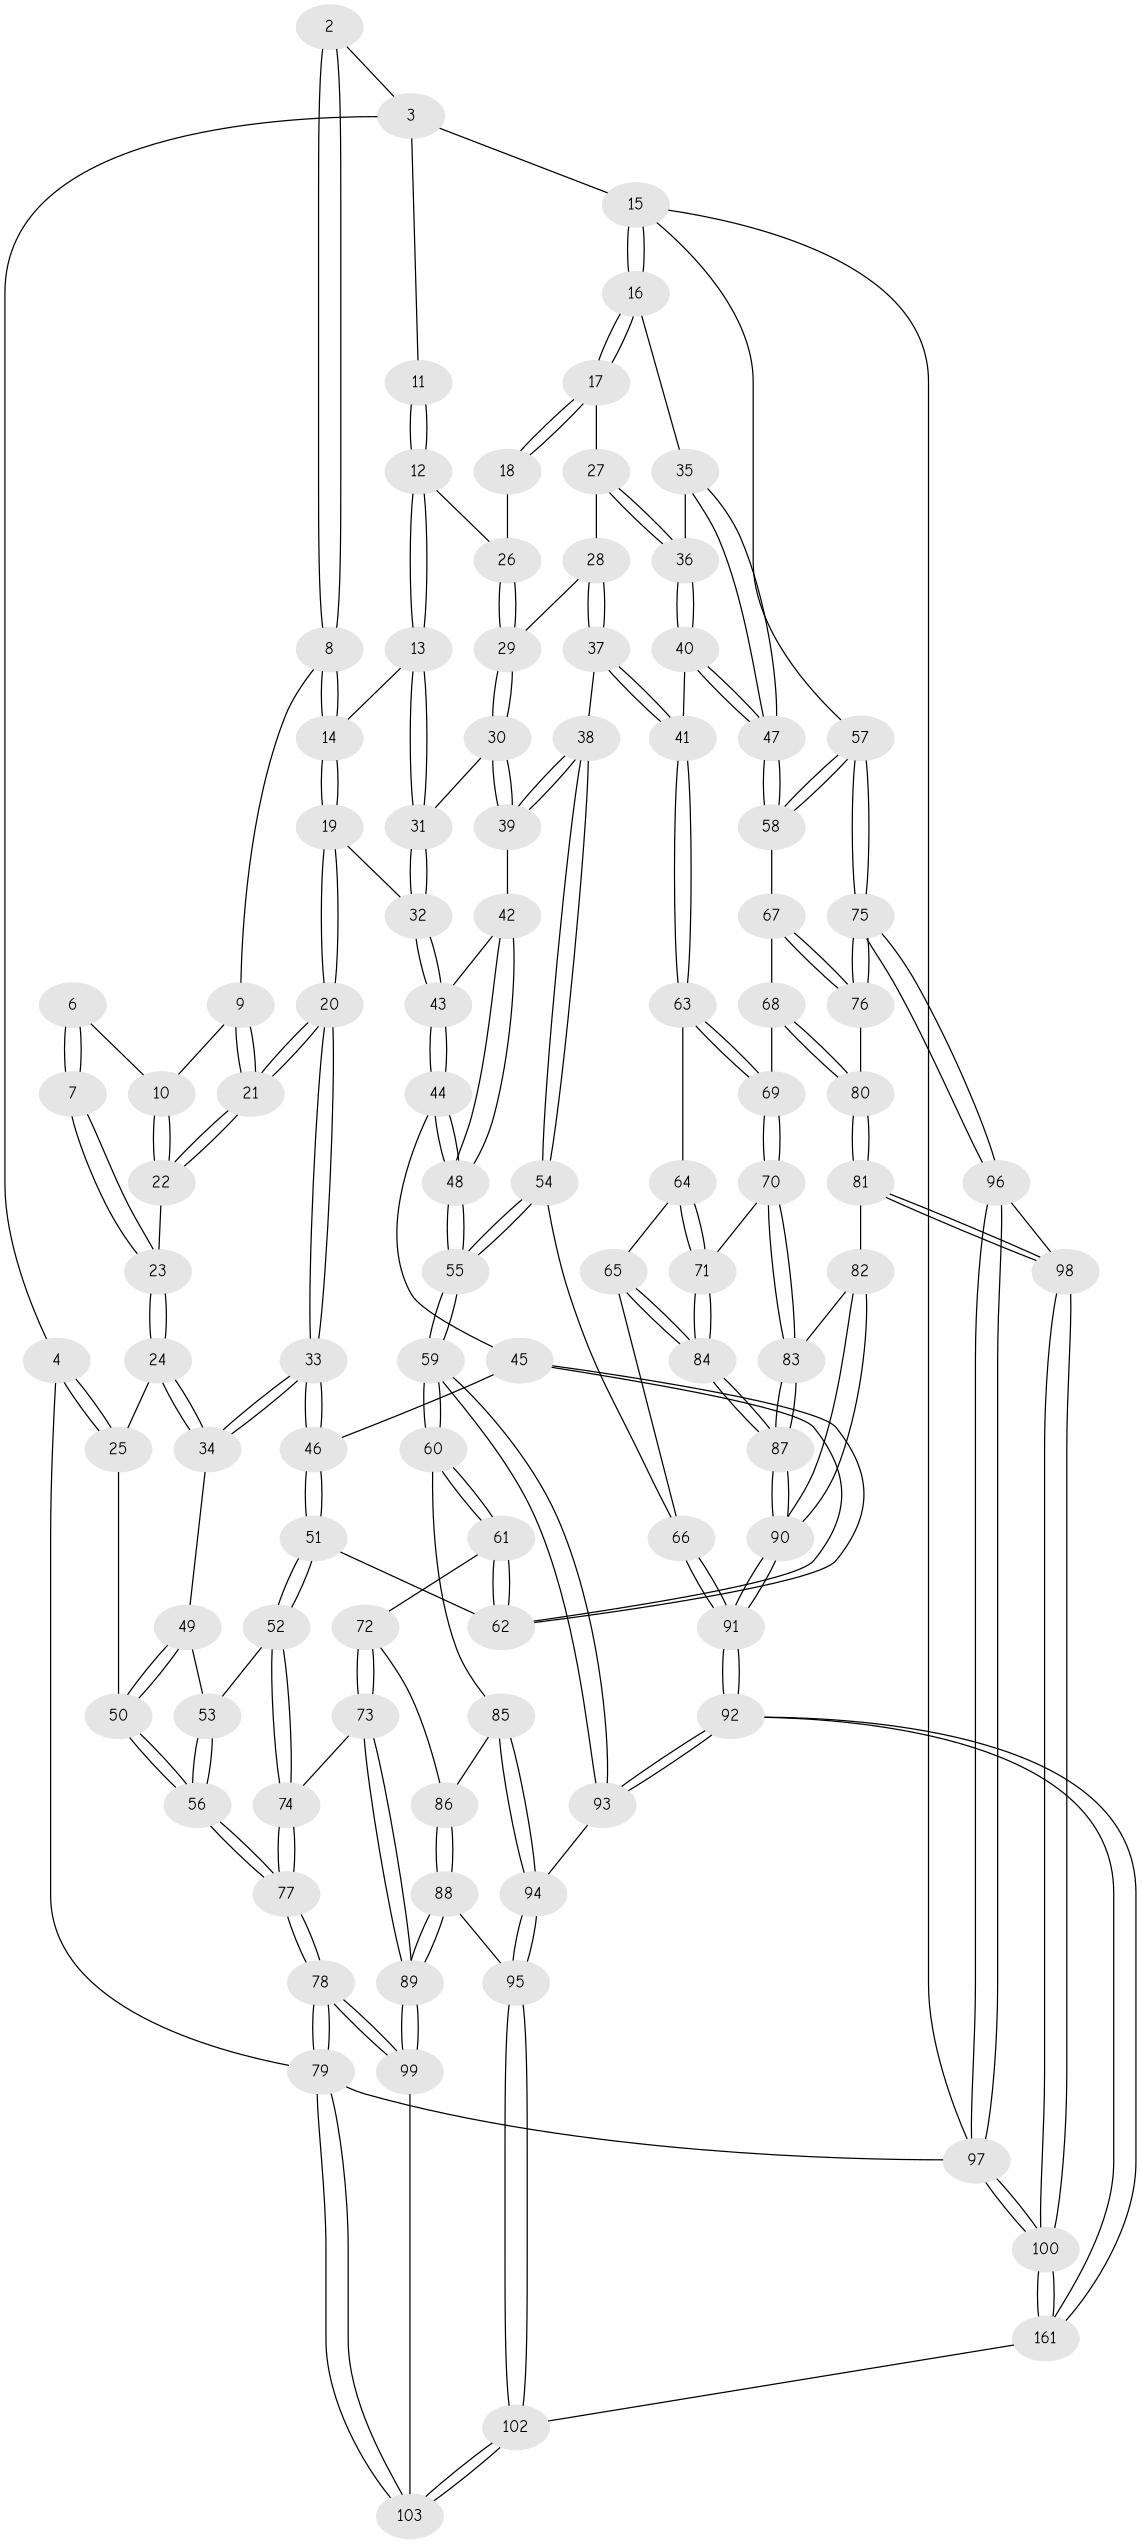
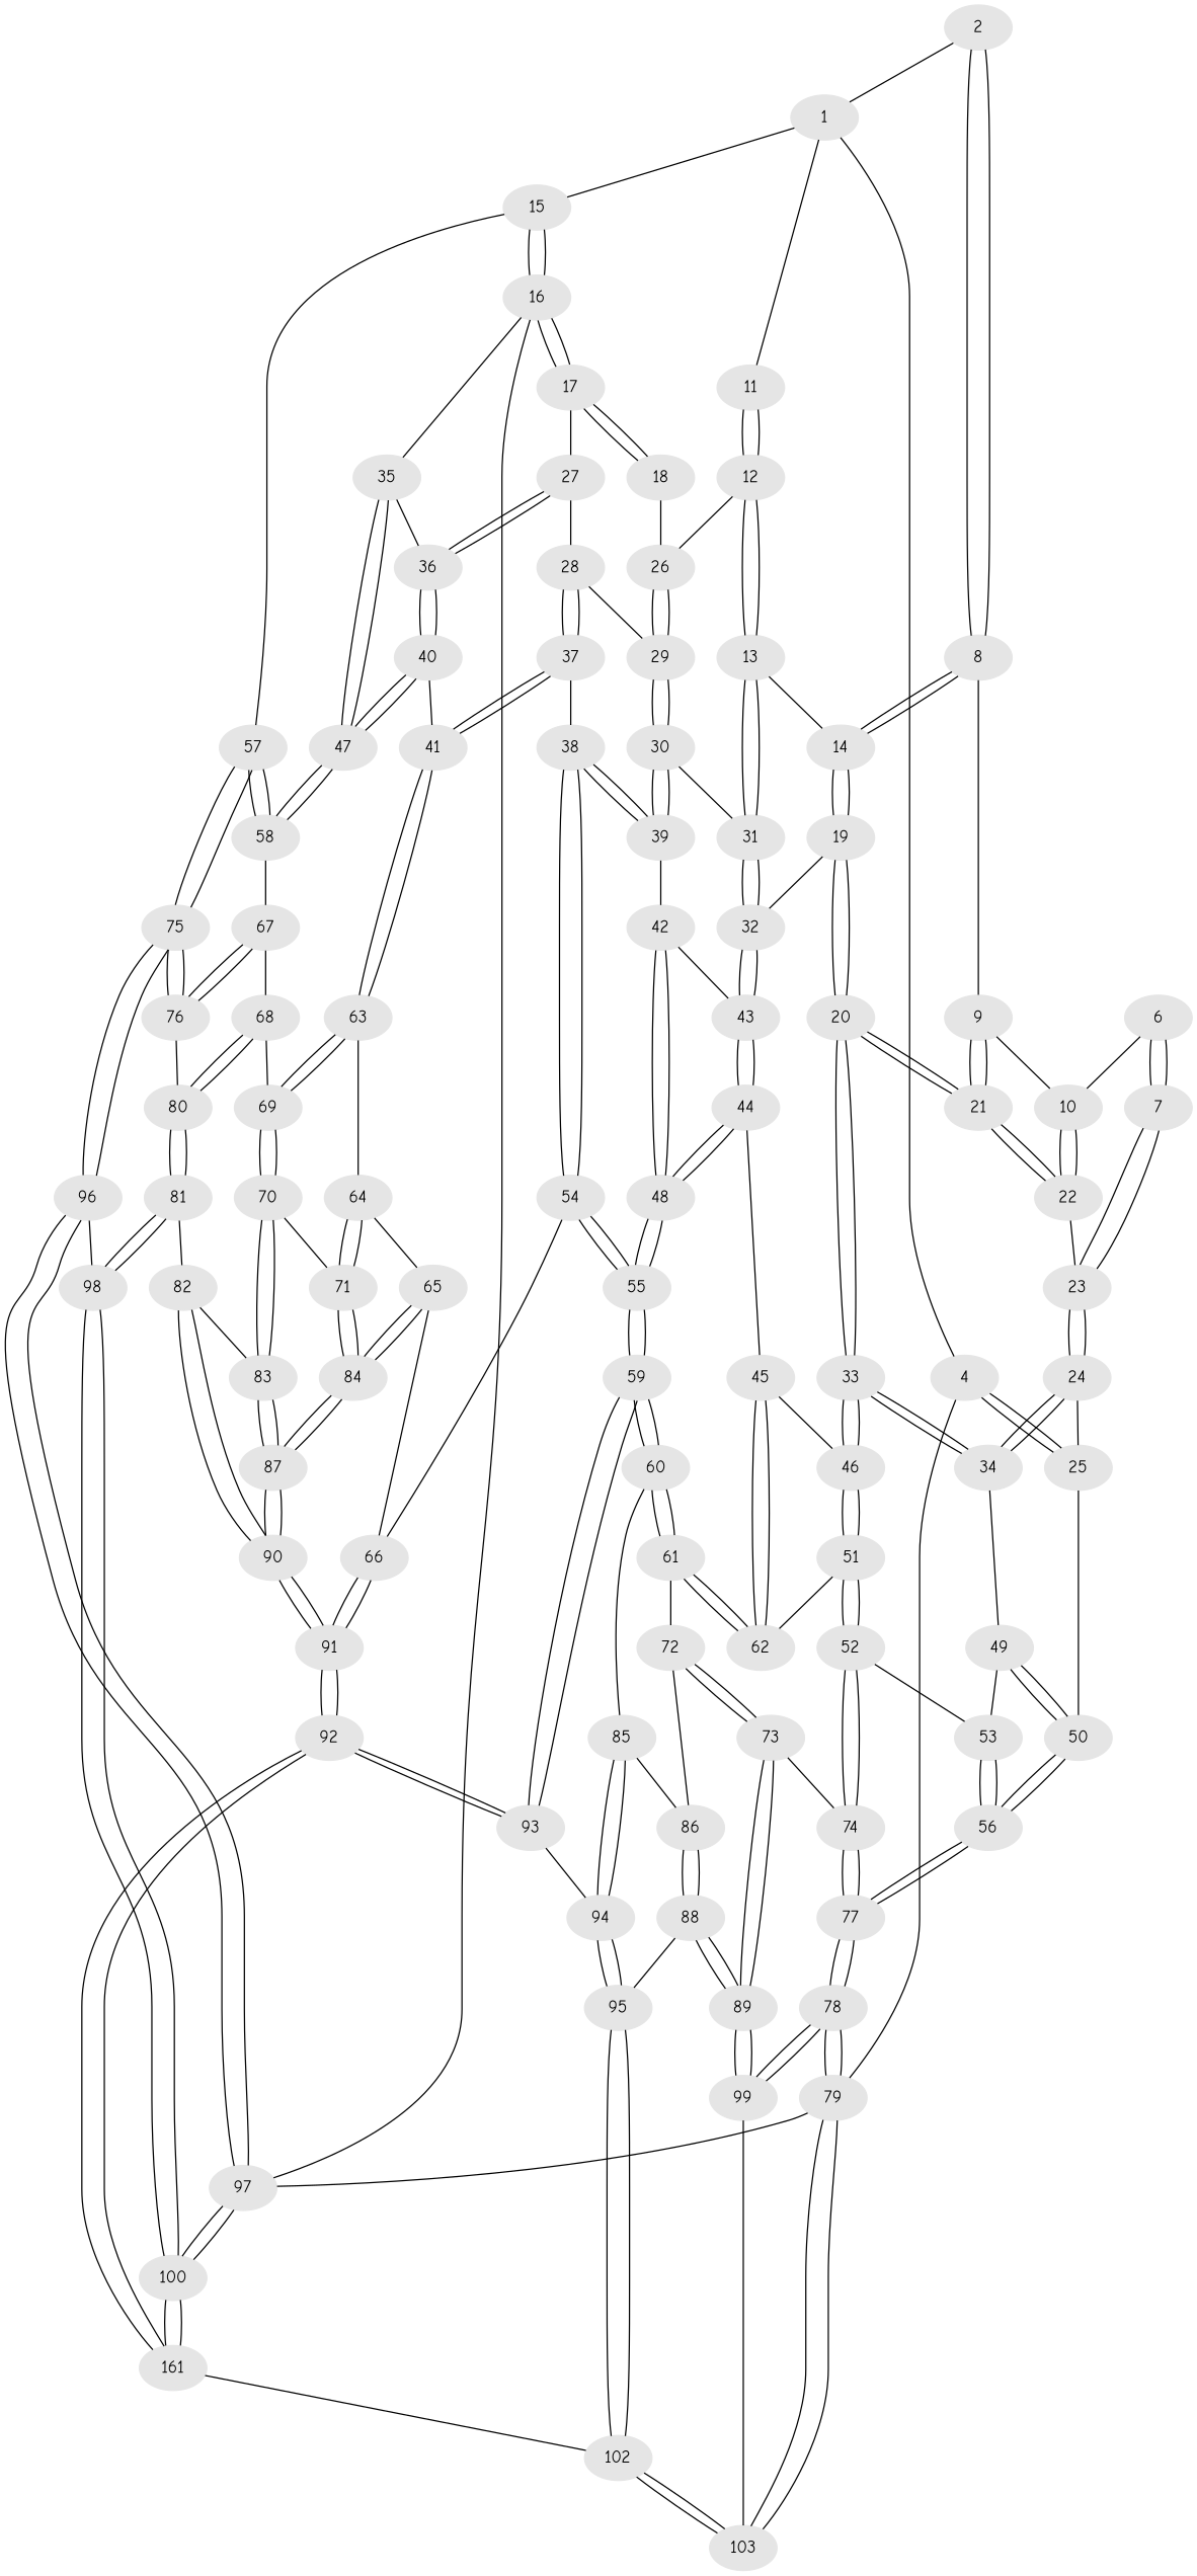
  graph {
    fontname="Comic Neue"
    node [color=gray90 fontname="Comic Neue" style=filled]
    edge [fontname="Comic Neue"]
    2
-   3
+   3 [label=1]
    8
    6
    7
    10
    4
    11
    15
    9
    14
    25
    79
    12
    16
    57
    97
    50
    103
    23
    22
    24
    21
    19
    13
    26
    18
    31
    29
    32
    20
    17
    35
    58
    75
    100
    27
    36
    47
    28
    33
    43
    34
    46
    49
    56
    30
    37
    40
    38
    41
    39
    42
    44
    51
    53
    54
    63
    55
    66
    48
    64
    69
    45
    62
    52
    67
    59
    77
    74
    91
    60
    93
    78
    76
    96
    68
    61
    85
    94
    72
    86
    73
    65
    71
    70
    84
    87
    92
    80
    81
    83
    89
    88
    99
    98
    82
    90
    95
    102
    n101 [label=161]
    2 -- 3
    2 -- 8
    2 -- 8
    3 -- 4
    3 -- 11
    3 -- 15
    8 -- 9
    8 -- 14
    8 -- 14
    6 -- 7
    6 -- 7
    6 -- 10
    7 -- 23
    7 -- 23
    10 -- 22
    10 -- 22
    4 -- 25
    4 -- 25
    4 -- 79
    11 -- 12
    11 -- 12
    15 -- 16
    15 -- 16
    15 -- 57
-   15 -- 97
+   16 -- 97
    9 -- 10
    9 -- 21
    9 -- 21
    14 -- 19
    14 -- 19
    25 -- 50
    79 -- 97
    79 -- 103
    79 -- 103
    12 -- 13
    12 -- 13
    12 -- 26
    16 -- 17
    16 -- 17
    16 -- 35
    57 -- 58
    57 -- 58
    57 -- 75
    57 -- 75
    97 -- 100
    97 -- 100
    50 -- 56
    50 -- 56
    23 -- 24
    23 -- 24
    22 -- 23
    24 -- 25
    24 -- 34
    24 -- 34
    21 -- 22
    21 -- 22
    19 -- 32
    19 -- 20
    19 -- 20
    13 -- 14
    13 -- 31
    13 -- 31
    26 -- 29
    26 -- 29
    18 -- 26
    31 -- 32
    31 -- 32
    29 -- 30
    29 -- 30
    32 -- 43
    32 -- 43
    20 -- 21
    20 -- 21
    20 -- 33
    20 -- 33
    17 -- 18
    17 -- 18
    17 -- 27
    35 -- 36
    35 -- 47
    35 -- 47
    58 -- 67
    75 -- 76
    75 -- 76
    75 -- 96
    75 -- 96
    100 -- n101
    100 -- n101
    27 -- 36
    27 -- 36
    27 -- 28
    36 -- 40
    36 -- 40
    47 -- 58
    47 -- 58
    28 -- 29
    28 -- 37
    28 -- 37
    33 -- 34
    33 -- 34
    33 -- 46
    33 -- 46
    43 -- 44
    43 -- 44
    34 -- 49
    46 -- 51
    46 -- 51
    49 -- 50
    49 -- 50
    49 -- 53
    56 -- 77
    56 -- 77
    30 -- 31
    30 -- 39
    30 -- 39
    37 -- 38
    37 -- 41
    37 -- 41
    40 -- 47
    40 -- 47
    40 -- 41
    38 -- 39
    38 -- 39
    38 -- 54
    38 -- 54
    41 -- 63
    41 -- 63
    39 -- 42
    42 -- 43
    42 -- 48
    42 -- 48
    44 -- 48
    44 -- 48
    44 -- 45
    51 -- 62
    51 -- 52
    51 -- 52
    53 -- 56
    53 -- 56
    54 -- 55
    54 -- 55
    54 -- 66
    63 -- 64
    63 -- 69
    63 -- 69
    55 -- 59
    55 -- 59
    66 -- 91
    66 -- 91
    48 -- 55
    48 -- 55
    64 -- 65
    64 -- 71
    64 -- 71
    69 -- 70
    69 -- 70
    45 -- 46
    45 -- 62
    45 -- 62
    52 -- 53
    52 -- 74
    52 -- 74
    67 -- 76
    67 -- 76
    67 -- 68
    59 -- 60
    59 -- 60
    59 -- 93
    59 -- 93
    77 -- 78
    77 -- 78
    74 -- 77
    74 -- 77
    91 -- 92
    91 -- 92
    60 -- 61
    60 -- 61
    60 -- 85
    93 -- 94
    78 -- 79
    78 -- 79
    78 -- 99
    78 -- 99
    76 -- 80
    96 -- 97
    96 -- 97
    96 -- 98
    68 -- 69
    68 -- 80
    68 -- 80
    61 -- 62
    61 -- 62
    61 -- 72
    85 -- 94
    85 -- 94
    85 -- 86
    94 -- 95
    94 -- 95
    72 -- 86
    72 -- 73
    72 -- 73
    86 -- 88
    86 -- 88
    73 -- 74
    73 -- 89
    73 -- 89
    65 -- 66
    65 -- 84
    65 -- 84
    71 -- 84
    71 -- 84
    70 -- 71
    70 -- 83
    70 -- 83
    84 -- 87
    84 -- 87
    87 -- 90
    87 -- 90
    92 -- 93
    92 -- 93
    92 -- n101
    92 -- n101
    80 -- 81
    80 -- 81
    81 -- 98
    81 -- 98
    81 -- 82
    83 -- 87
    83 -- 87
    89 -- 99
    89 -- 99
    88 -- 89
    88 -- 89
    88 -- 95
    99 -- 103
    98 -- 100
    98 -- 100
    82 -- 83
    82 -- 90
    82 -- 90
    90 -- 91
    90 -- 91
    95 -- 102
    95 -- 102
    102 -- 103
    102 -- 103
    n101 -- 102
  }
